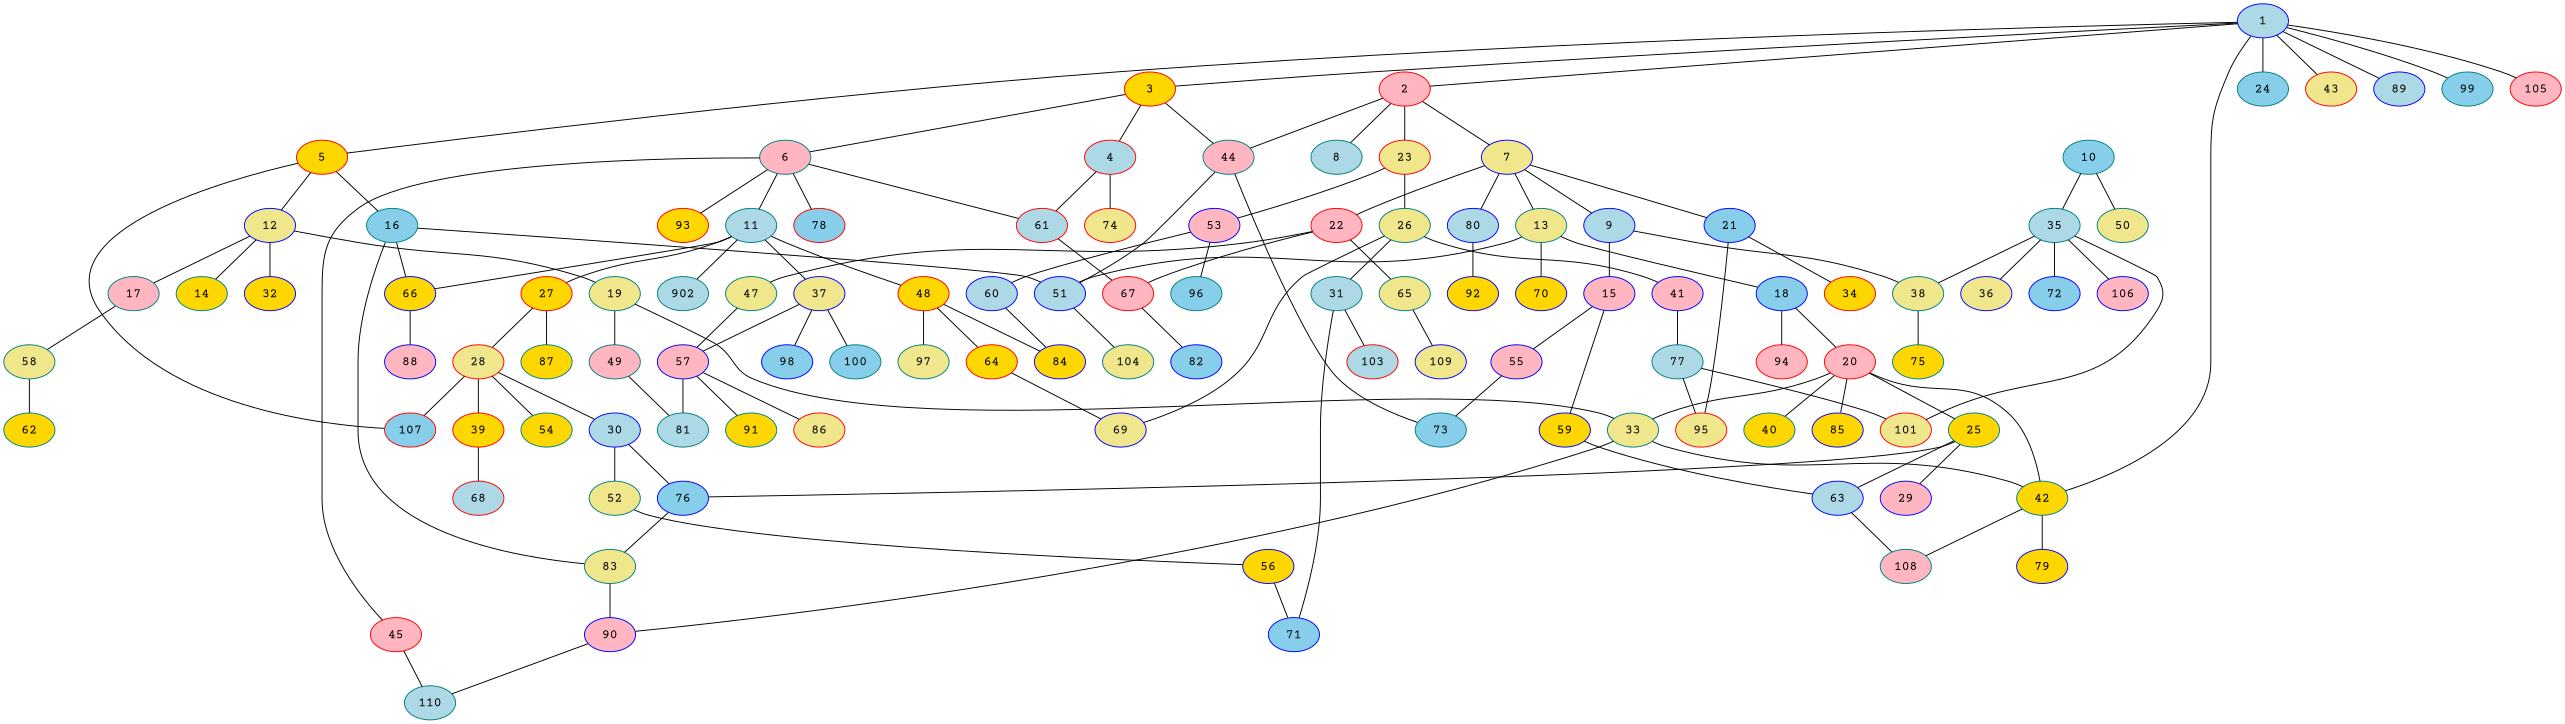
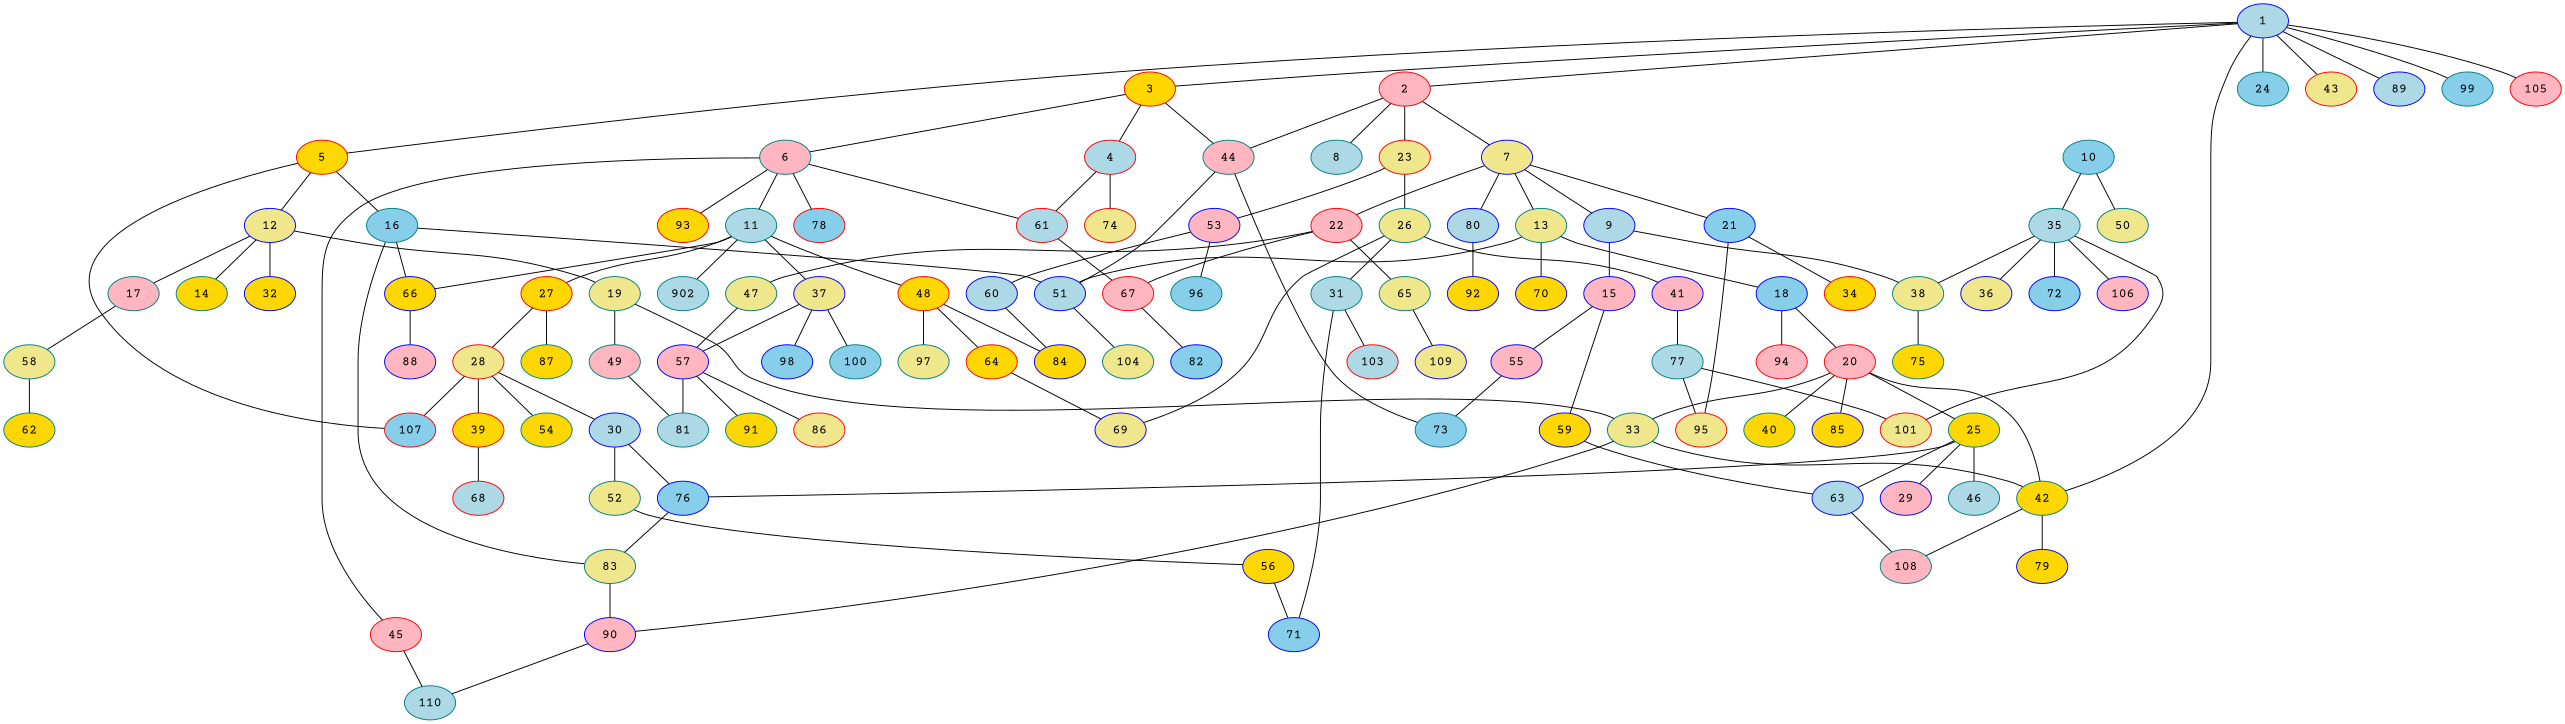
  graph {
    fontname="Courier Prime"
    node [color=teal fillcolor=gold fontname="Courier Prime" style=filled]
    edge [fontname="Courier Prime"]
    1 [color=blue fillcolor=lightblue]
    2 [color=red fillcolor=lightpink]
    3 [color=red]
    5 [color=red]
    24 [fillcolor=skyblue]
    42
    43 [color=red fillcolor=khaki]
    89 [color=blue fillcolor=lightblue]
    99 [fillcolor=skyblue]
    105 [color=red fillcolor=lightpink]
    7 [color=blue fillcolor=khaki]
    8 [fillcolor=lightblue]
    23 [color=red fillcolor=khaki]
    44 [fillcolor=lightpink]
    4 [color=red fillcolor=lightblue]
    6 [fillcolor=lightpink]
    12 [color=blue fillcolor=khaki]
    16 [fillcolor=skyblue]
    107 [color=red fillcolor=skyblue]
    79 [color=blue]
    108 [fillcolor=lightpink]
    9 [color=blue fillcolor=lightblue]
    13 [fillcolor=khaki]
    21 [color=blue fillcolor=skyblue]
    22 [color=red fillcolor=lightpink]
    80 [color=blue fillcolor=lightblue]
    26 [fillcolor=khaki]
    53 [color=blue fillcolor=lightpink]
    51 [color=blue fillcolor=lightblue]
    73 [fillcolor=skyblue]
    74 [color=red fillcolor=khaki]
    61 [color=red fillcolor=lightblue]
    11 [fillcolor=lightblue]
    45 [color=red fillcolor=lightpink]
    78 [color=red fillcolor=skyblue]
    93 [color=red]
    10 [fillcolor=skyblue]
    35 [fillcolor=lightblue]
    50 [fillcolor=khaki]
    14
    17 [fillcolor=lightpink]
    19 [fillcolor=khaki]
    32 [color=blue]
    66 [color=blue]
    83 [fillcolor=khaki]
    27 [color=red]
    37 [color=blue fillcolor=khaki]
    48 [color=red]
    n49 [fillcolor=lightblue label=902]
    110 [fillcolor=lightblue]
    67 [color=red fillcolor=lightpink]
    15 [color=blue fillcolor=lightpink]
    38 [fillcolor=khaki]
    18 [color=blue fillcolor=skyblue]
    70 [color=blue]
    34 [color=red]
    95 [color=red fillcolor=khaki]
    47 [fillcolor=khaki]
    65 [fillcolor=khaki]
    92 [color=blue]
    55 [color=blue fillcolor=lightpink]
    59 [color=blue]
    75
    36 [color=blue fillcolor=khaki]
    72 [color=blue fillcolor=skyblue]
    101 [color=red fillcolor=khaki]
    106 [color=blue fillcolor=lightpink]
    28 [color=red fillcolor=khaki]
    87
    57 [color=blue fillcolor=lightpink]
    98 [color=blue fillcolor=skyblue]
    100 [fillcolor=skyblue]
    64 [color=red]
    84 [color=blue]
    97 [fillcolor=khaki]
    88 [color=blue fillcolor=lightpink]
    58 [fillcolor=khaki]
    33 [fillcolor=khaki]
    49 [fillcolor=lightpink]
    20 [color=red fillcolor=lightpink]
    94 [color=red fillcolor=lightpink]
    104 [fillcolor=khaki]
    63 [color=blue fillcolor=lightblue]
    90 [color=blue fillcolor=lightpink]
    62
    25
    40
    85 [color=blue]
    81 [fillcolor=lightblue]
    29 [color=blue fillcolor=lightpink]
+   46 [fillcolor=lightblue]
    76 [color=blue fillcolor=skyblue]
    109 [color=blue fillcolor=khaki]
    82 [color=blue fillcolor=skyblue]
    31 [fillcolor=lightblue]
    41 [color=blue fillcolor=lightpink]
    69 [color=blue fillcolor=khaki]
    60 [color=blue fillcolor=lightblue]
    96 [fillcolor=skyblue]
    71 [color=blue fillcolor=skyblue]
    103 [color=red fillcolor=lightblue]
    77 [fillcolor=lightblue]
    30 [color=blue fillcolor=lightblue]
    39 [color=red]
    54
    52 [fillcolor=khaki]
    68 [color=red fillcolor=lightblue]
    56 [color=blue]
    86 [color=red fillcolor=khaki]
    91
    1 -- 2
    1 -- 3
    1 -- 5
    1 -- 24
    1 -- 42
    1 -- 43
    1 -- 89
    1 -- 99
    1 -- 105
    2 -- 7
    2 -- 8
    2 -- 23
    2 -- 44
    3 -- 44
    3 -- 4
    3 -- 6
    5 -- 12
    5 -- 16
    5 -- 107
    42 -- 79
    42 -- 108
    7 -- 9
    7 -- 13
    7 -- 21
    7 -- 22
    7 -- 80
    23 -- 26
    23 -- 53
    44 -- 51
    44 -- 73
    4 -- 74
    4 -- 61
    6 -- 61
    6 -- 11
    6 -- 45
    6 -- 78
    6 -- 93
    12 -- 14
    12 -- 17
    12 -- 19
    12 -- 32
    16 -- 51
    16 -- 66
    16 -- 83
    9 -- 15
    9 -- 38
    13 -- 51
    13 -- 18
    13 -- 70
    21 -- 34
    21 -- 95
    22 -- 67
    22 -- 47
    22 -- 65
    80 -- 92
    26 -- 31
    26 -- 41
    26 -- 69
    53 -- 60
    53 -- 96
    51 -- 104
    61 -- 67
    11 -- 66
    11 -- 27
    11 -- 37
    11 -- 48
    11 -- n49
    45 -- 110
    10 -- 35
    10 -- 50
    35 -- 38
    35 -- 36
    35 -- 72
    35 -- 101
    35 -- 106
    17 -- 58
    19 -- 33
    19 -- 49
    66 -- 88
    83 -- 90
    27 -- 28
    27 -- 87
    37 -- 57
    37 -- 98
    37 -- 100
    48 -- 64
    48 -- 84
    48 -- 97
    67 -- 82
    15 -- 55
    15 -- 59
    38 -- 75
    18 -- 20
    18 -- 94
    47 -- 57
    65 -- 109
    55 -- 73
    59 -- 63
    28 -- 107
    28 -- 30
    28 -- 39
    28 -- 54
    57 -- 81
    57 -- 86
    57 -- 91
    64 -- 69
    58 -- 62
    33 -- 42
    33 -- 90
    49 -- 81
    20 -- 42
    20 -- 33
    20 -- 25
    20 -- 40
    20 -- 85
    63 -- 108
    90 -- 110
    25 -- 63
    25 -- 29
+   25 -- 46
    25 -- 76
    76 -- 83
    31 -- 71
    31 -- 103
    41 -- 77
    60 -- 84
    77 -- 95
    77 -- 101
    30 -- 76
    30 -- 52
    39 -- 68
    52 -- 56
    56 -- 71
  }
